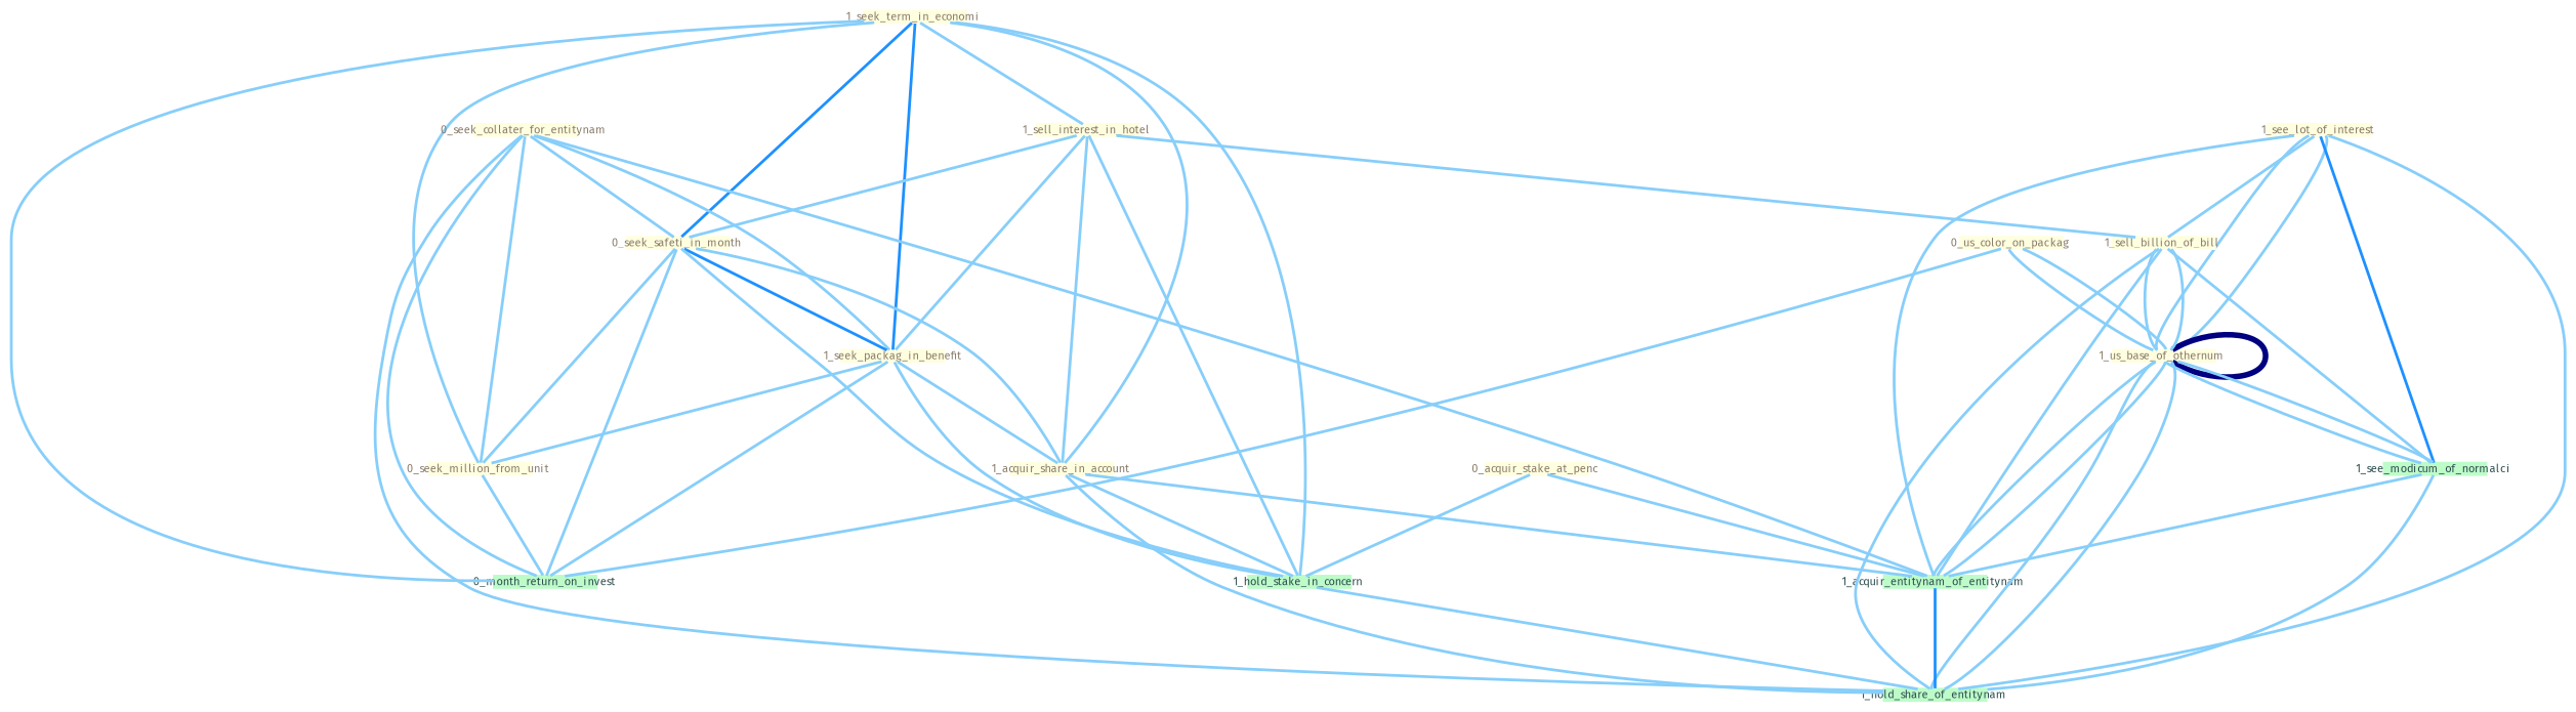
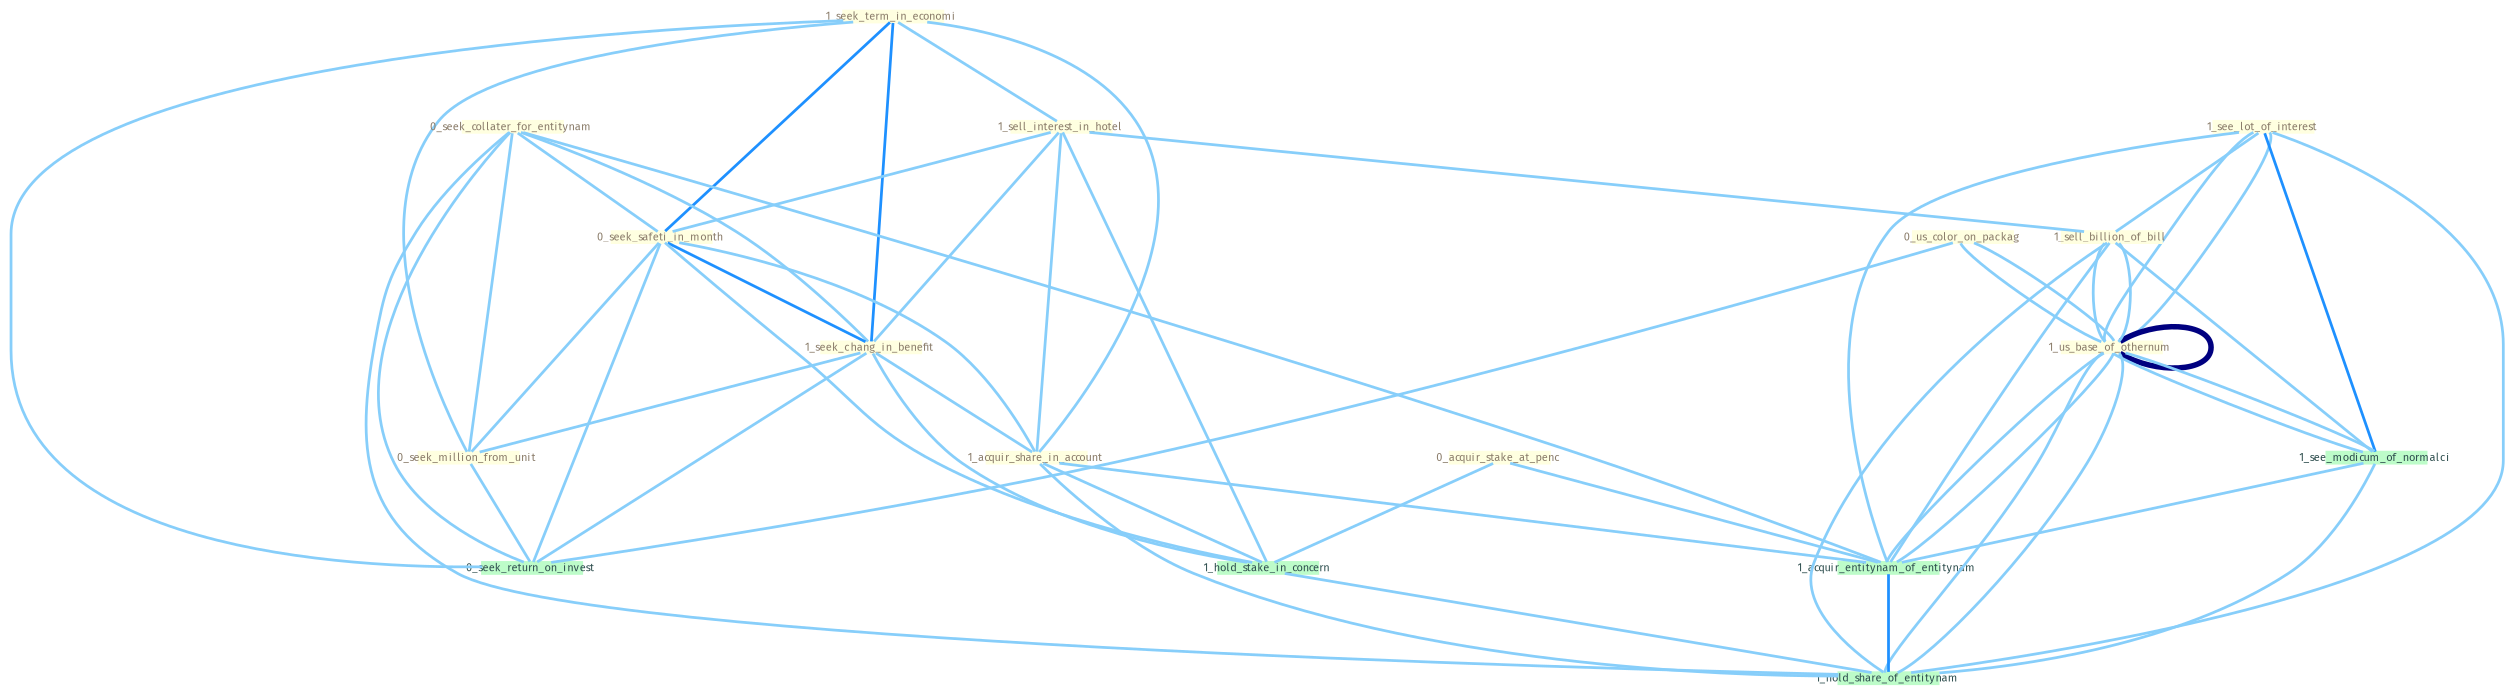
  graph {
    fontname="Fira Sans"
    node [color="#ffffe0" fixedsize=true fontcolor="#8b7d6b" fontname="Fira Sans" fontsize=4 shape=polygon style=filled]
    edge [color="#87cefa" fontname="Fira Sans" w=1]
    "1_seek_term_in_economi " [height=.06 width=.5]
    "0_seek_collater_for_entitynam " [height=.06 width=.5]
    "0_us_color_on_packag " [height=.06 width=.5]
    "1_see_lot_of_interest " [height=.06 width=.5]
    "1_sell_interest_in_hotel " [height=.06 width=.5]
    "0_seek_safeti_in_month " [height=.06 width=.5]
    "1_us_base_of_othernum " [height=.06 width=.5]
-   "1_seek_chang_in_benefit " [height=.06 width=.5 label="1_seek_packag_in_benefit"]
+   "1_seek_chang_in_benefit " [height=.06 width=.5]
    "1_sell_billion_of_bill " [height=.06 width=.5]
    "0_acquir_stake_at_penc " [height=.06 width=.5]
    "0_seek_million_from_unit " [height=.06 width=.5]
    "1_acquir_share_in_account " [height=.06 width=.5]
    "1_hold_stake_in_concern " [color="#BDFCC9" fontcolor="#2f4f4f" height=.06 width=.5]
-   "0_seek_return_on_invest " [color="#BDFCC9" fontcolor="#2f4f4f" height=.06 width=.5 label="0_month_return_on_invest"]
+   "0_seek_return_on_invest " [color="#BDFCC9" fontcolor="#2f4f4f" height=.06 width=.5]
    "1_acquir_entitynam_of_entitynam " [color="#BDFCC9" fontcolor="#2f4f4f" height=.06 width=.5]
    "1_hold_share_of_entitynam " [color="#BDFCC9" fontcolor="#2f4f4f" height=.06 width=.5]
    "1_see_modicum_of_normalci " [color="#BDFCC9" fontcolor="#2f4f4f" height=.06 width=.5]
    subgraph sub_1 {
      "1_seek_term_in_economi "
      "0_seek_collater_for_entitynam "
      "0_us_color_on_packag "
      "1_see_lot_of_interest "
      "1_sell_interest_in_hotel "
      "0_seek_safeti_in_month "
      "1_us_base_of_othernum "
      "1_seek_chang_in_benefit "
      "1_sell_billion_of_bill "
      "0_acquir_stake_at_penc "
      "0_seek_million_from_unit "
      "1_acquir_share_in_account "
    }
    subgraph sub_2 {
    }
    "1_seek_term_in_economi " -- "1_sell_interest_in_hotel "
    "1_seek_term_in_economi " -- "0_seek_safeti_in_month " [color="#1e90ff" w=2]
    "1_seek_term_in_economi " -- "1_seek_chang_in_benefit " [color="#1e90ff" w=2]
    "1_seek_term_in_economi " -- "0_seek_million_from_unit "
    "1_seek_term_in_economi " -- "1_acquir_share_in_account "
-   "1_seek_term_in_economi " -- "1_hold_stake_in_concern "
    "1_seek_term_in_economi " -- "0_seek_return_on_invest "
    "0_seek_collater_for_entitynam " -- "0_seek_safeti_in_month "
    "0_seek_collater_for_entitynam " -- "1_seek_chang_in_benefit "
    "0_seek_collater_for_entitynam " -- "0_seek_million_from_unit "
    "0_seek_collater_for_entitynam " -- "0_seek_return_on_invest "
    "0_seek_collater_for_entitynam " -- "1_acquir_entitynam_of_entitynam "
    "0_seek_collater_for_entitynam " -- "1_hold_share_of_entitynam "
    "0_us_color_on_packag " -- "1_us_base_of_othernum "
    "0_us_color_on_packag " -- "1_us_base_of_othernum "
    "0_us_color_on_packag " -- "0_seek_return_on_invest "
    "1_see_lot_of_interest " -- "1_us_base_of_othernum "
    "1_see_lot_of_interest " -- "1_us_base_of_othernum "
    "1_see_lot_of_interest " -- "1_sell_billion_of_bill "
    "1_see_lot_of_interest " -- "1_acquir_entitynam_of_entitynam "
    "1_see_lot_of_interest " -- "1_hold_share_of_entitynam "
    "1_see_lot_of_interest " -- "1_see_modicum_of_normalci " [color="#1e90ff" w=2]
    "1_sell_interest_in_hotel " -- "0_seek_safeti_in_month "
    "1_sell_interest_in_hotel " -- "1_seek_chang_in_benefit "
    "1_sell_interest_in_hotel " -- "1_sell_billion_of_bill "
    "1_sell_interest_in_hotel " -- "1_acquir_share_in_account "
    "1_sell_interest_in_hotel " -- "1_hold_stake_in_concern "
    "0_seek_safeti_in_month " -- "1_seek_chang_in_benefit " [color="#1e90ff" w=2]
    "0_seek_safeti_in_month " -- "0_seek_million_from_unit "
    "0_seek_safeti_in_month " -- "1_acquir_share_in_account "
    "0_seek_safeti_in_month " -- "1_hold_stake_in_concern "
    "0_seek_safeti_in_month " -- "0_seek_return_on_invest "
    "1_us_base_of_othernum " -- "1_us_base_of_othernum " [color="#000080" style=bold w=4]
    "1_us_base_of_othernum " -- "1_sell_billion_of_bill "
    "1_us_base_of_othernum " -- "1_acquir_entitynam_of_entitynam "
    "1_us_base_of_othernum " -- "1_acquir_entitynam_of_entitynam "
    "1_us_base_of_othernum " -- "1_hold_share_of_entitynam "
    "1_us_base_of_othernum " -- "1_hold_share_of_entitynam "
    "1_us_base_of_othernum " -- "1_see_modicum_of_normalci "
    "1_us_base_of_othernum " -- "1_see_modicum_of_normalci "
    "1_seek_chang_in_benefit " -- "0_seek_million_from_unit "
    "1_seek_chang_in_benefit " -- "1_acquir_share_in_account "
    "1_seek_chang_in_benefit " -- "1_hold_stake_in_concern "
    "1_seek_chang_in_benefit " -- "0_seek_return_on_invest "
    "1_sell_billion_of_bill " -- "1_us_base_of_othernum "
    "1_sell_billion_of_bill " -- "1_acquir_entitynam_of_entitynam "
    "1_sell_billion_of_bill " -- "1_hold_share_of_entitynam "
    "1_sell_billion_of_bill " -- "1_see_modicum_of_normalci "
    "0_acquir_stake_at_penc " -- "1_hold_stake_in_concern "
    "0_acquir_stake_at_penc " -- "1_acquir_entitynam_of_entitynam "
    "0_seek_million_from_unit " -- "0_seek_return_on_invest "
    "1_acquir_share_in_account " -- "1_hold_stake_in_concern "
    "1_acquir_share_in_account " -- "1_acquir_entitynam_of_entitynam "
    "1_acquir_share_in_account " -- "1_hold_share_of_entitynam "
    "1_hold_stake_in_concern " -- "1_hold_share_of_entitynam "
    "1_acquir_entitynam_of_entitynam " -- "1_hold_share_of_entitynam " [color="#1e90ff" w=2]
    "1_see_modicum_of_normalci " -- "1_acquir_entitynam_of_entitynam "
    "1_see_modicum_of_normalci " -- "1_hold_share_of_entitynam "
  }
